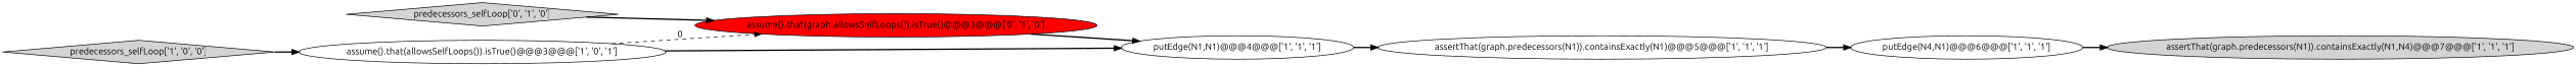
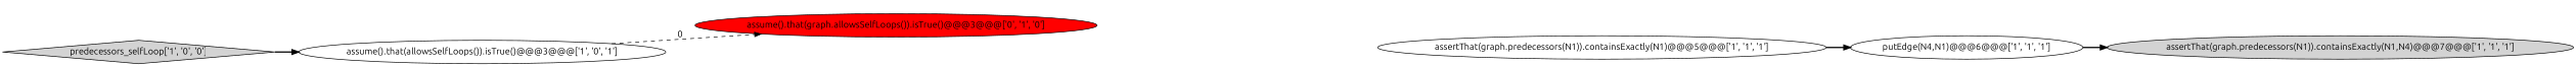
  digraph {
    fontname=Ubuntu
    rankdir=LR
    node [fillcolor=white fontname=Ubuntu shape=ellipse style=filled]
    edge [fontname=Ubuntu style=bold]
    n1 [label="assume().that(allowsSelfLoops()).isTrue()@@@3@@@['1', '0', '1']"]
    n2 [fillcolor=red label="assume().that(graph.allowsSelfLoops()).isTrue()@@@3@@@['0', '1', '0']"]
-   n3 [label="putEdge(N1,N1)@@@4@@@['1', '1', '1']"]
    n4 [label="assertThat(graph.predecessors(N1)).containsExactly(N1)@@@5@@@['1', '1', '1']"]
    n5 [fillcolor=lightgray label="predecessors_selfLoop['1', '0', '0']" shape=diamond]
    n6 [label="putEdge(N4,N1)@@@6@@@['1', '1', '1']"]
    n7 [fillcolor=lightgray label="assertThat(graph.predecessors(N1)).containsExactly(N1,N4)@@@7@@@['1', '1', '1']"]
-   n8 [fillcolor=lightgray label="predecessors_selfLoop['0', '1', '0']" shape=diamond]
    n1 -> n2 [label=0 style=dashed]
-   n1 -> n3
-   n2 -> n3
-   n3 -> n4
    n4 -> n6
    n5 -> n1
    n6 -> n7
-   n8 -> n2
  }
